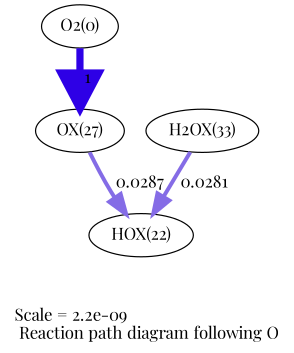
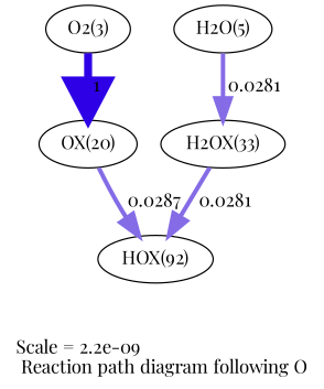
  digraph {
    fontname="Playfair Display"
    label="Scale = 2.2e-09\l Reaction path diagram following O"
    node [fontname="Playfair Display"]
    edge [arrowsize=1.65 color="0.7, 0.528, 0.9" fontname="Playfair Display" penwidth=3.3]
-   n1 [label="O2(0)"]
-   n2 [label="OX(27)"]
-   n3 [label="HOX(22)"]
+   n1 [label="O2(3)"]
+   n2 [label="OX(20)"]
+   n3 [label="HOX(92)"]
    n4 [label="H2OX(33)"]
+   n5 [label="H2O(5)"]
    n1 -> n2 [arrowsize=3 color="0.7, 1.5, 0.9" label=" 1" penwidth=6]
    n2 -> n3 [arrowsize=1.66 color="0.7, 0.529, 0.9" label=" 0.0287" penwidth=3.32]
    n4 -> n3 [label=" 0.0281"]
+   n5 -> n4 [label=" 0.0281"]
  }
